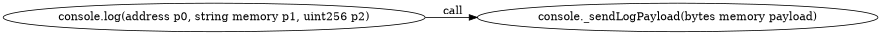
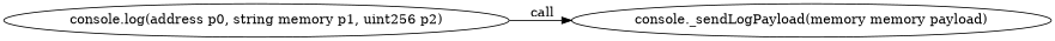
  digraph {
    rankdir=LR
    "console.log(address p0, string memory p1, uint256 p2)" [height=0.5 width=6.1846]
-   "console._sendLogPayload(bytes memory payload)" [height=0.5 width=5.7372]
+   "console._sendLogPayload(bytes memory payload)" [height=0.5 width=5.7372 label="console._sendLogPayload(memory memory payload)"]
    "console.log(address p0, string memory p1, uint256 p2)" -> "console._sendLogPayload(bytes memory payload)" [label=" call"]
  }
